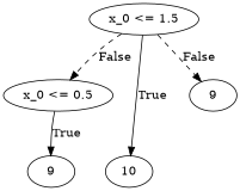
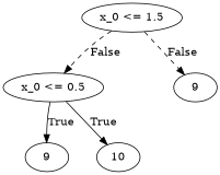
  digraph {
    n1 [label="x_0 <= 0.5"]
    n2 [label=9]
    n3 [label="x_0 <= 1.5"]
    n4 [label=10]
    n5 [label=9]
    n1 -> n2 [label=True]
    n3 -> n1 [label=False style=dashed]
-   n3 -> n4 [label=True]
+   n1 -> n4 [label=True]
    n3 -> n5 [label=False style=dashed]
  }
